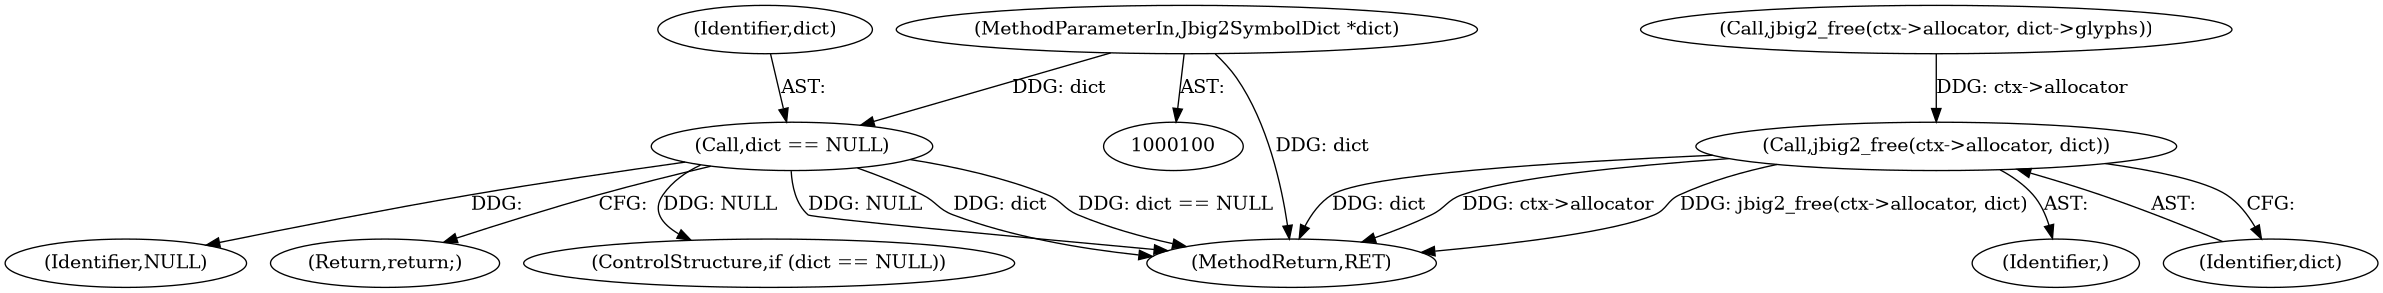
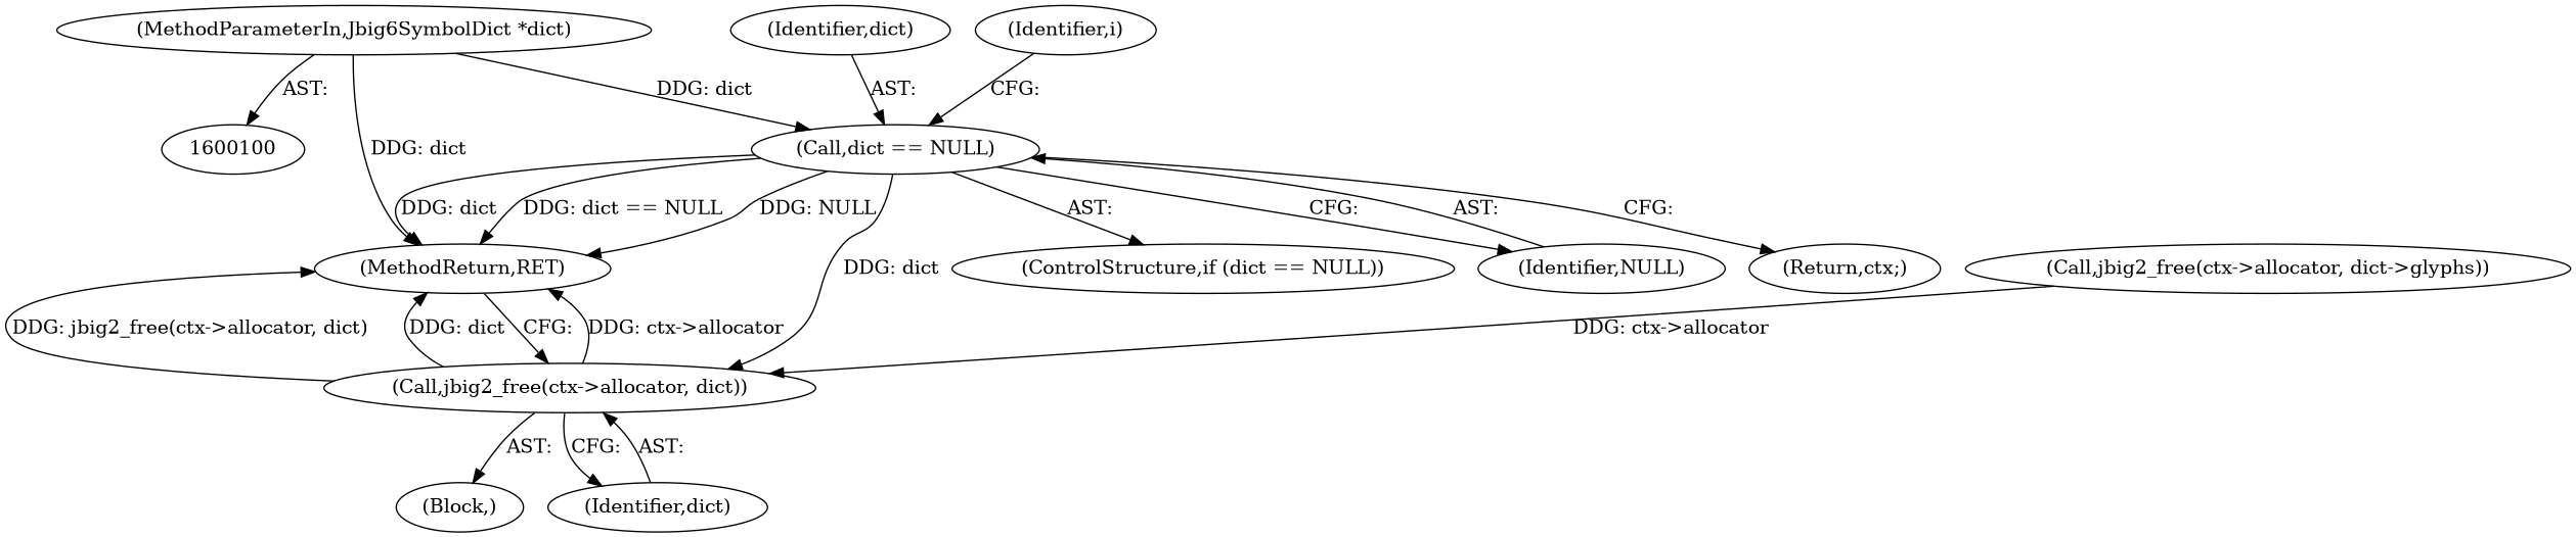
  digraph {
-   n1 [label="(MethodParameterIn,Jbig2SymbolDict *dict)"]
+   n1 [label="(MethodParameterIn,Jbig6SymbolDict *dict)"]
    n2 [label="(Call,dict == NULL)"]
    n3 [label="(MethodReturn,RET)"]
-   1000100
+   1000100 [label=1600100]
    n5 [label="(Call,jbig2_free(ctx->allocator, dict))"]
    n6 [label="(ControlStructure,if (dict == NULL))"]
    n7 [label="(Identifier,NULL)"]
-   n8 [label="(Return,return;)"]
-   n9 [label="(Identifier,)"]
+   n8 [label="(Return,ctx;)"]
+   n9 [label="(Block,)"]
    n10 [label="(Identifier,dict)"]
    n11 [label="(Call,jbig2_free(ctx->allocator, dict->glyphs))"]
    n12 [label="(Identifier,dict)"]
+   n13 [label="(Identifier,i)"]
    n1 -> n2 [label="DDG: dict"]
    n1 -> n3 [label="DDG: dict"]
    n1 -> 1000100 [label="AST: "]
    n2 -> n3 [label="DDG: NULL"]
    n2 -> n3 [label="DDG: dict"]
    n2 -> n3 [label="DDG: dict == NULL"]
-   n2 -> n6 [label="DDG: NULL"]
-   n2 -> n7 [label="DDG: "]
+   n2 -> n5 [label="DDG: dict"]
+   n2 -> n6 [label="AST: "]
+   n2 -> n7 [label="CFG: "]
    n2 -> n8 [label="CFG: "]
+   n3 -> n5 [label="CFG: "]
    n5 -> n3 [label="DDG: ctx->allocator"]
    n5 -> n3 [label="DDG: jbig2_free(ctx->allocator, dict)"]
    n5 -> n3 [label="DDG: dict"]
    n5 -> n9 [label="AST: "]
    n5 -> n10 [label="CFG: "]
+   n7 -> n2 [label="AST: "]
    n10 -> n5 [label="AST: "]
    n11 -> n5 [label="DDG: ctx->allocator"]
    n12 -> n2 [label="AST: "]
+   n13 -> n2 [label="CFG: "]
  }
